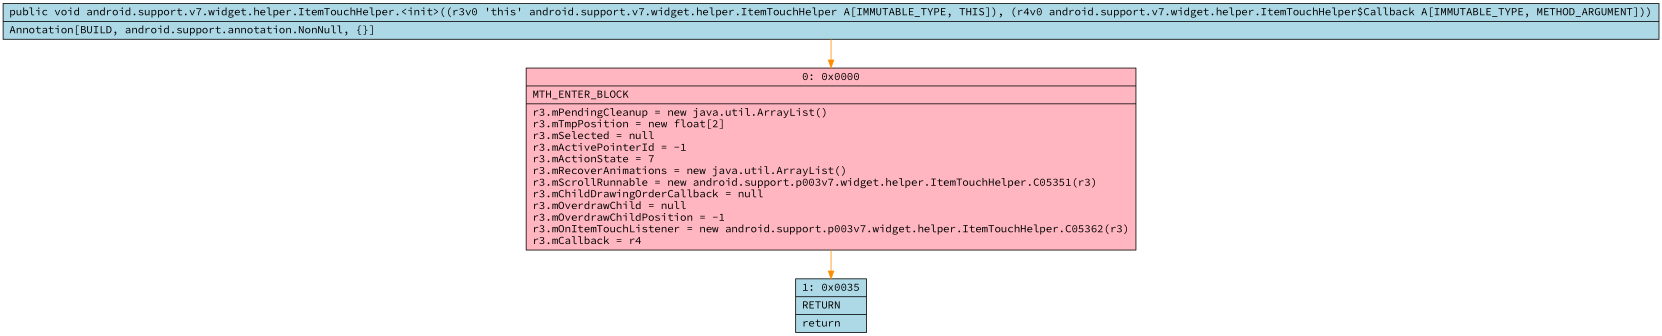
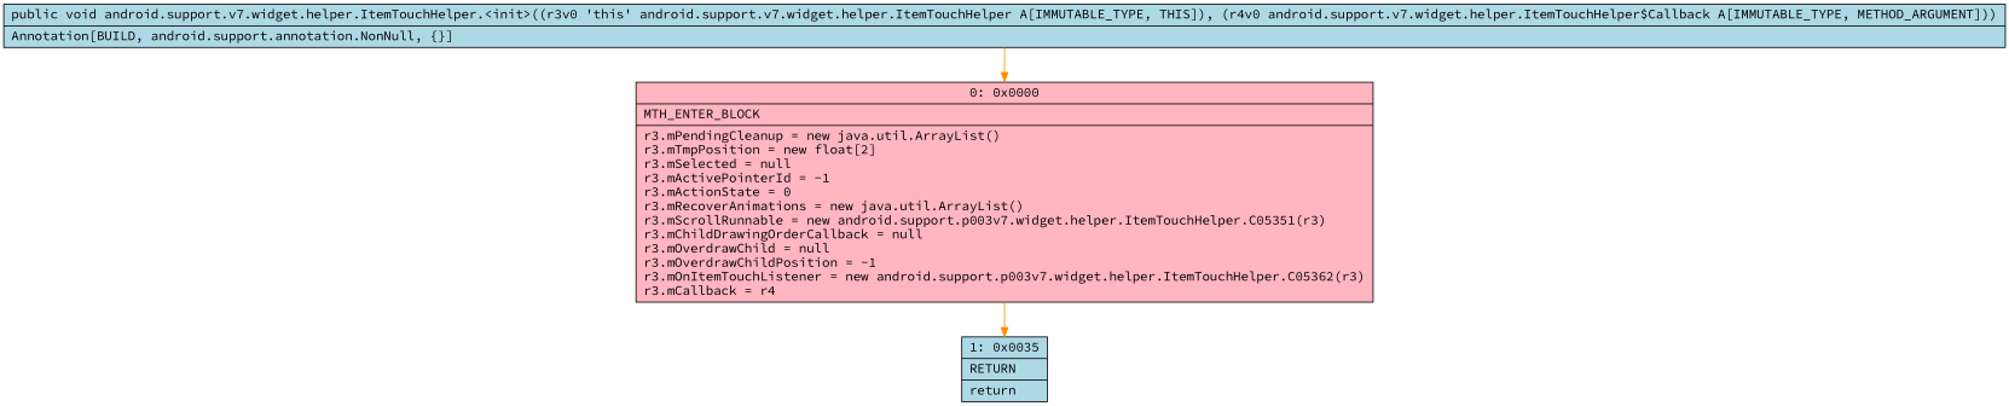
  digraph {
    fontname="Source Code Pro"
    node [shape=record style=filled fillcolor=lightblue fontname="Source Code Pro"]
    edge [color=darkorange fontname="Source Code Pro"]
-   n1 [label="{0\:\ 0x0000|MTH_ENTER_BLOCK\l|r3.mPendingCleanup = new java.util.ArrayList()\lr3.mTmpPosition = new float[2]\lr3.mSelected = null\lr3.mActivePointerId = \-1\lr3.mActionState = 7\lr3.mRecoverAnimations = new java.util.ArrayList()\lr3.mScrollRunnable = new android.support.p003v7.widget.helper.ItemTouchHelper.C05351(r3)\lr3.mChildDrawingOrderCallback = null\lr3.mOverdrawChild = null\lr3.mOverdrawChildPosition = \-1\lr3.mOnItemTouchListener = new android.support.p003v7.widget.helper.ItemTouchHelper.C05362(r3)\lr3.mCallback = r4\l}" fillcolor=lightpink]
+   n1 [label="{0\:\ 0x0000|MTH_ENTER_BLOCK\l|r3.mPendingCleanup = new java.util.ArrayList()\lr3.mTmpPosition = new float[2]\lr3.mSelected = null\lr3.mActivePointerId = \-1\lr3.mActionState = 0\lr3.mRecoverAnimations = new java.util.ArrayList()\lr3.mScrollRunnable = new android.support.p003v7.widget.helper.ItemTouchHelper.C05351(r3)\lr3.mChildDrawingOrderCallback = null\lr3.mOverdrawChild = null\lr3.mOverdrawChildPosition = \-1\lr3.mOnItemTouchListener = new android.support.p003v7.widget.helper.ItemTouchHelper.C05362(r3)\lr3.mCallback = r4\l}" fillcolor=lightpink]
    n2 [label="{1\:\ 0x0035|RETURN\l|return\l}"]
    n3 [label="{public void android.support.v7.widget.helper.ItemTouchHelper.\<init\>((r3v0 'this' android.support.v7.widget.helper.ItemTouchHelper A[IMMUTABLE_TYPE, THIS]), (r4v0 android.support.v7.widget.helper.ItemTouchHelper$Callback A[IMMUTABLE_TYPE, METHOD_ARGUMENT]))  | Annotation[BUILD, android.support.annotation.NonNull, \{\}]\l}"]
    n1 -> n2
    n3 -> n1
  }
